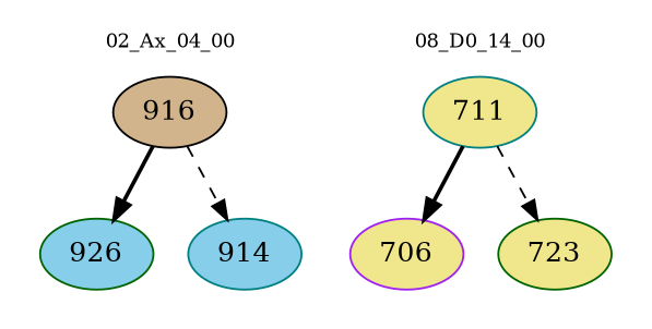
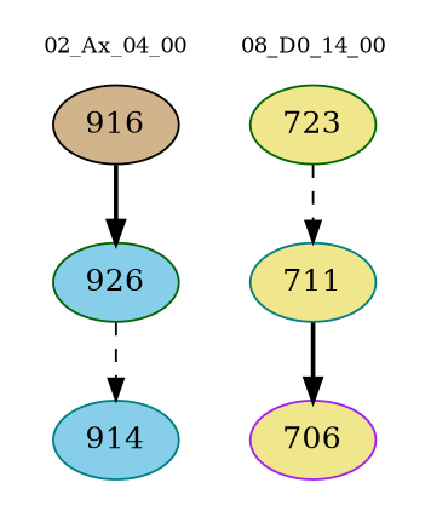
  digraph {
    node [color=darkgreen fillcolor=khaki style=filled]
    edge [color=black style=bold]
    n1 [color=black fillcolor=tan label=916]
    n2 [fillcolor=skyblue label=926]
    n3 [color=teal fillcolor=skyblue label=914]
    n4 [color=purple label=706]
    n5 [color=teal label=711]
    n6 [label=723]
    subgraph cluster_1 {
      color=white
      fontsize=10
      label="02_Ax_04_00"
      n1
      n2
      n3
    }
    subgraph cluster_2 {
      color=white
      fontsize=10
      label="08_D0_14_00"
      n4
      n5
      n6
    }
    n1 -> n2
-   n1 -> n3 [style=dashed]
+   n2 -> n3 [style=dashed]
    n5 -> n4
-   n5 -> n6 [style=dashed]
+   n6 -> n5 [style=dashed]
  }
